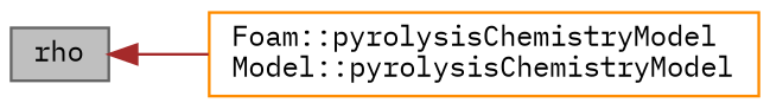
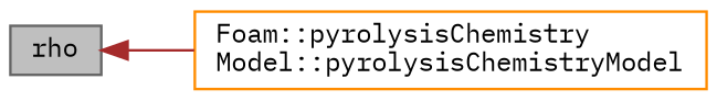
  digraph {
    rankdir=LR
    fontname="IBM Plex Mono"
    node [fontname="IBM Plex Mono" fontsize=10 shape=record]
    n1 [color=gray40 fillcolor=grey75 fontcolor=black height=0.2 label=rho style=filled width=0.4]
-   n2 [color=darkorange height=0.2 label="Foam::pyrolysisChemistryModel\lModel::pyrolysisChemistryModel" width=0.4]
+   n2 [color=darkorange height=0.2 label="Foam::pyrolysisChemistry\lModel::pyrolysisChemistryModel" width=0.4]
    n1 -> n2 [color=brown dir=back fontname="IBM Plex Mono" fontsize=10 labelfontname=Helvetica labelfontsize=10 style=solid]
  }
